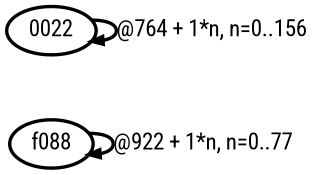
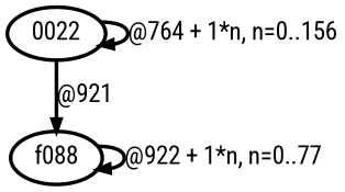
  digraph {
    fontname="Roboto Condensed"
    node [fontsize=20 penwidth=3 shape=oval style=rounded fontname="Roboto Condensed"]
    edge [arrowsize=1 color=black fontsize=20 penwidth=3 style=bold fontname="Roboto Condensed"]
    0022
    f088
    0022 -> 0022 [label="@764 + 1*n, n=0..156"]
+   0022 -> f088 [label="@921"]
    f088 -> f088 [label="@922 + 1*n, n=0..77"]
  }
